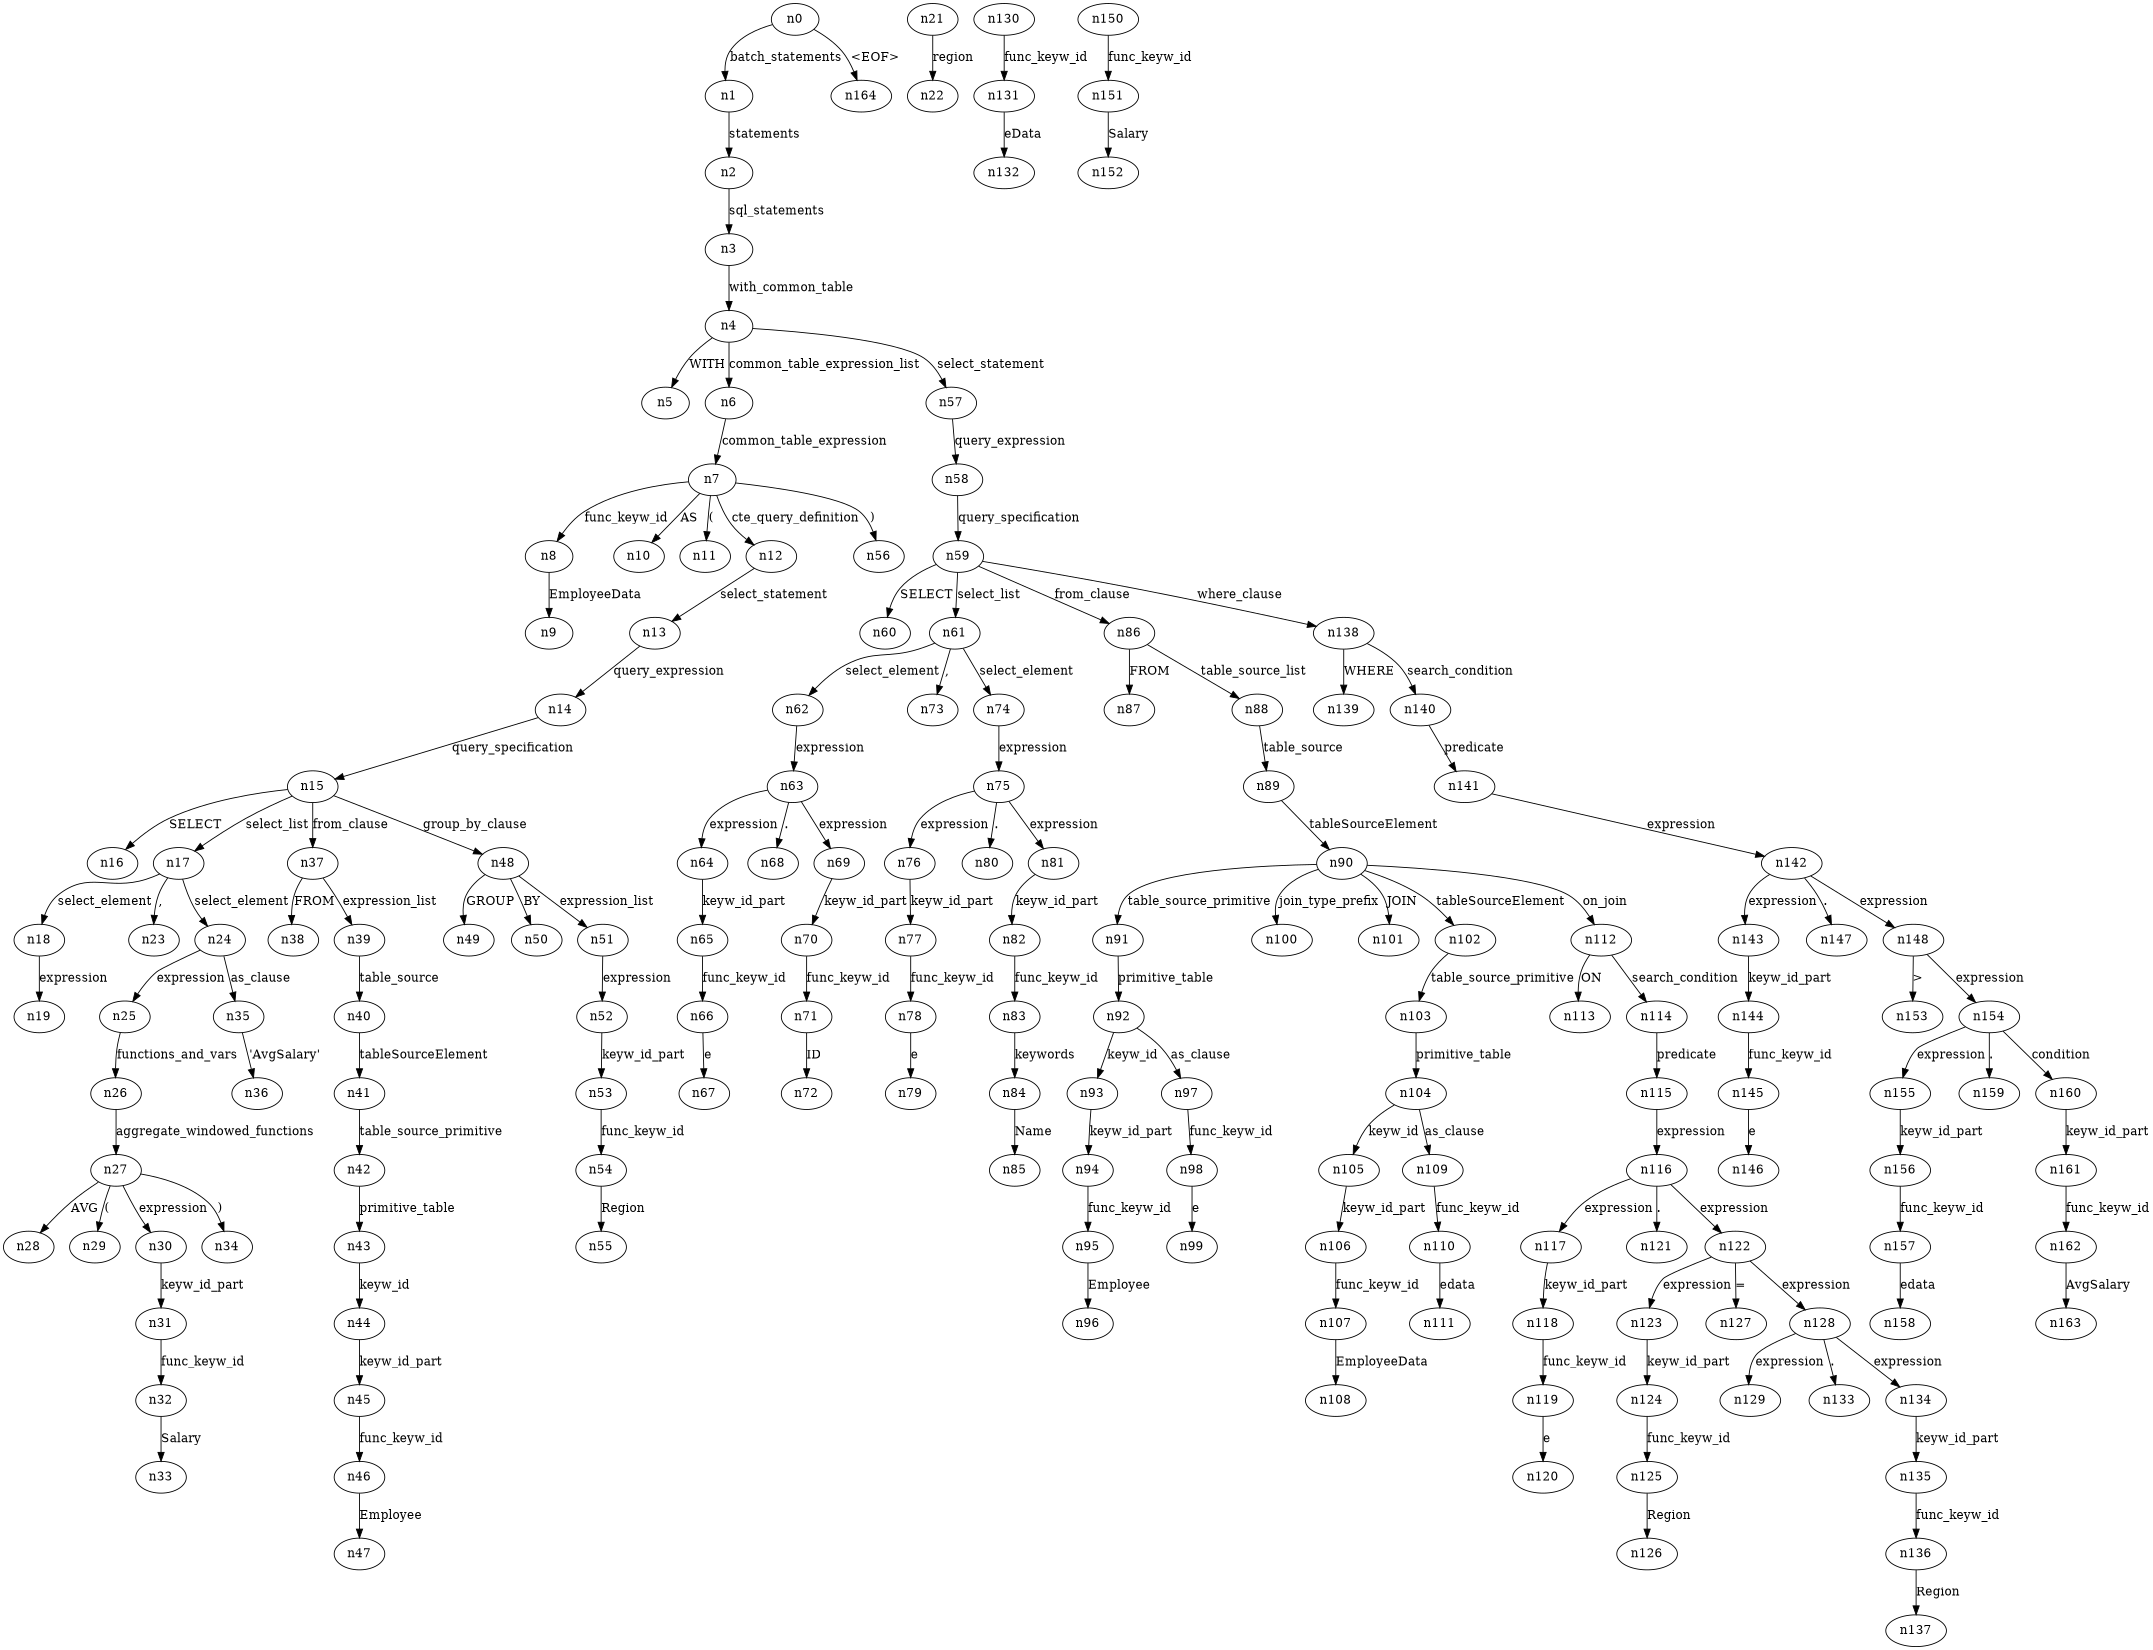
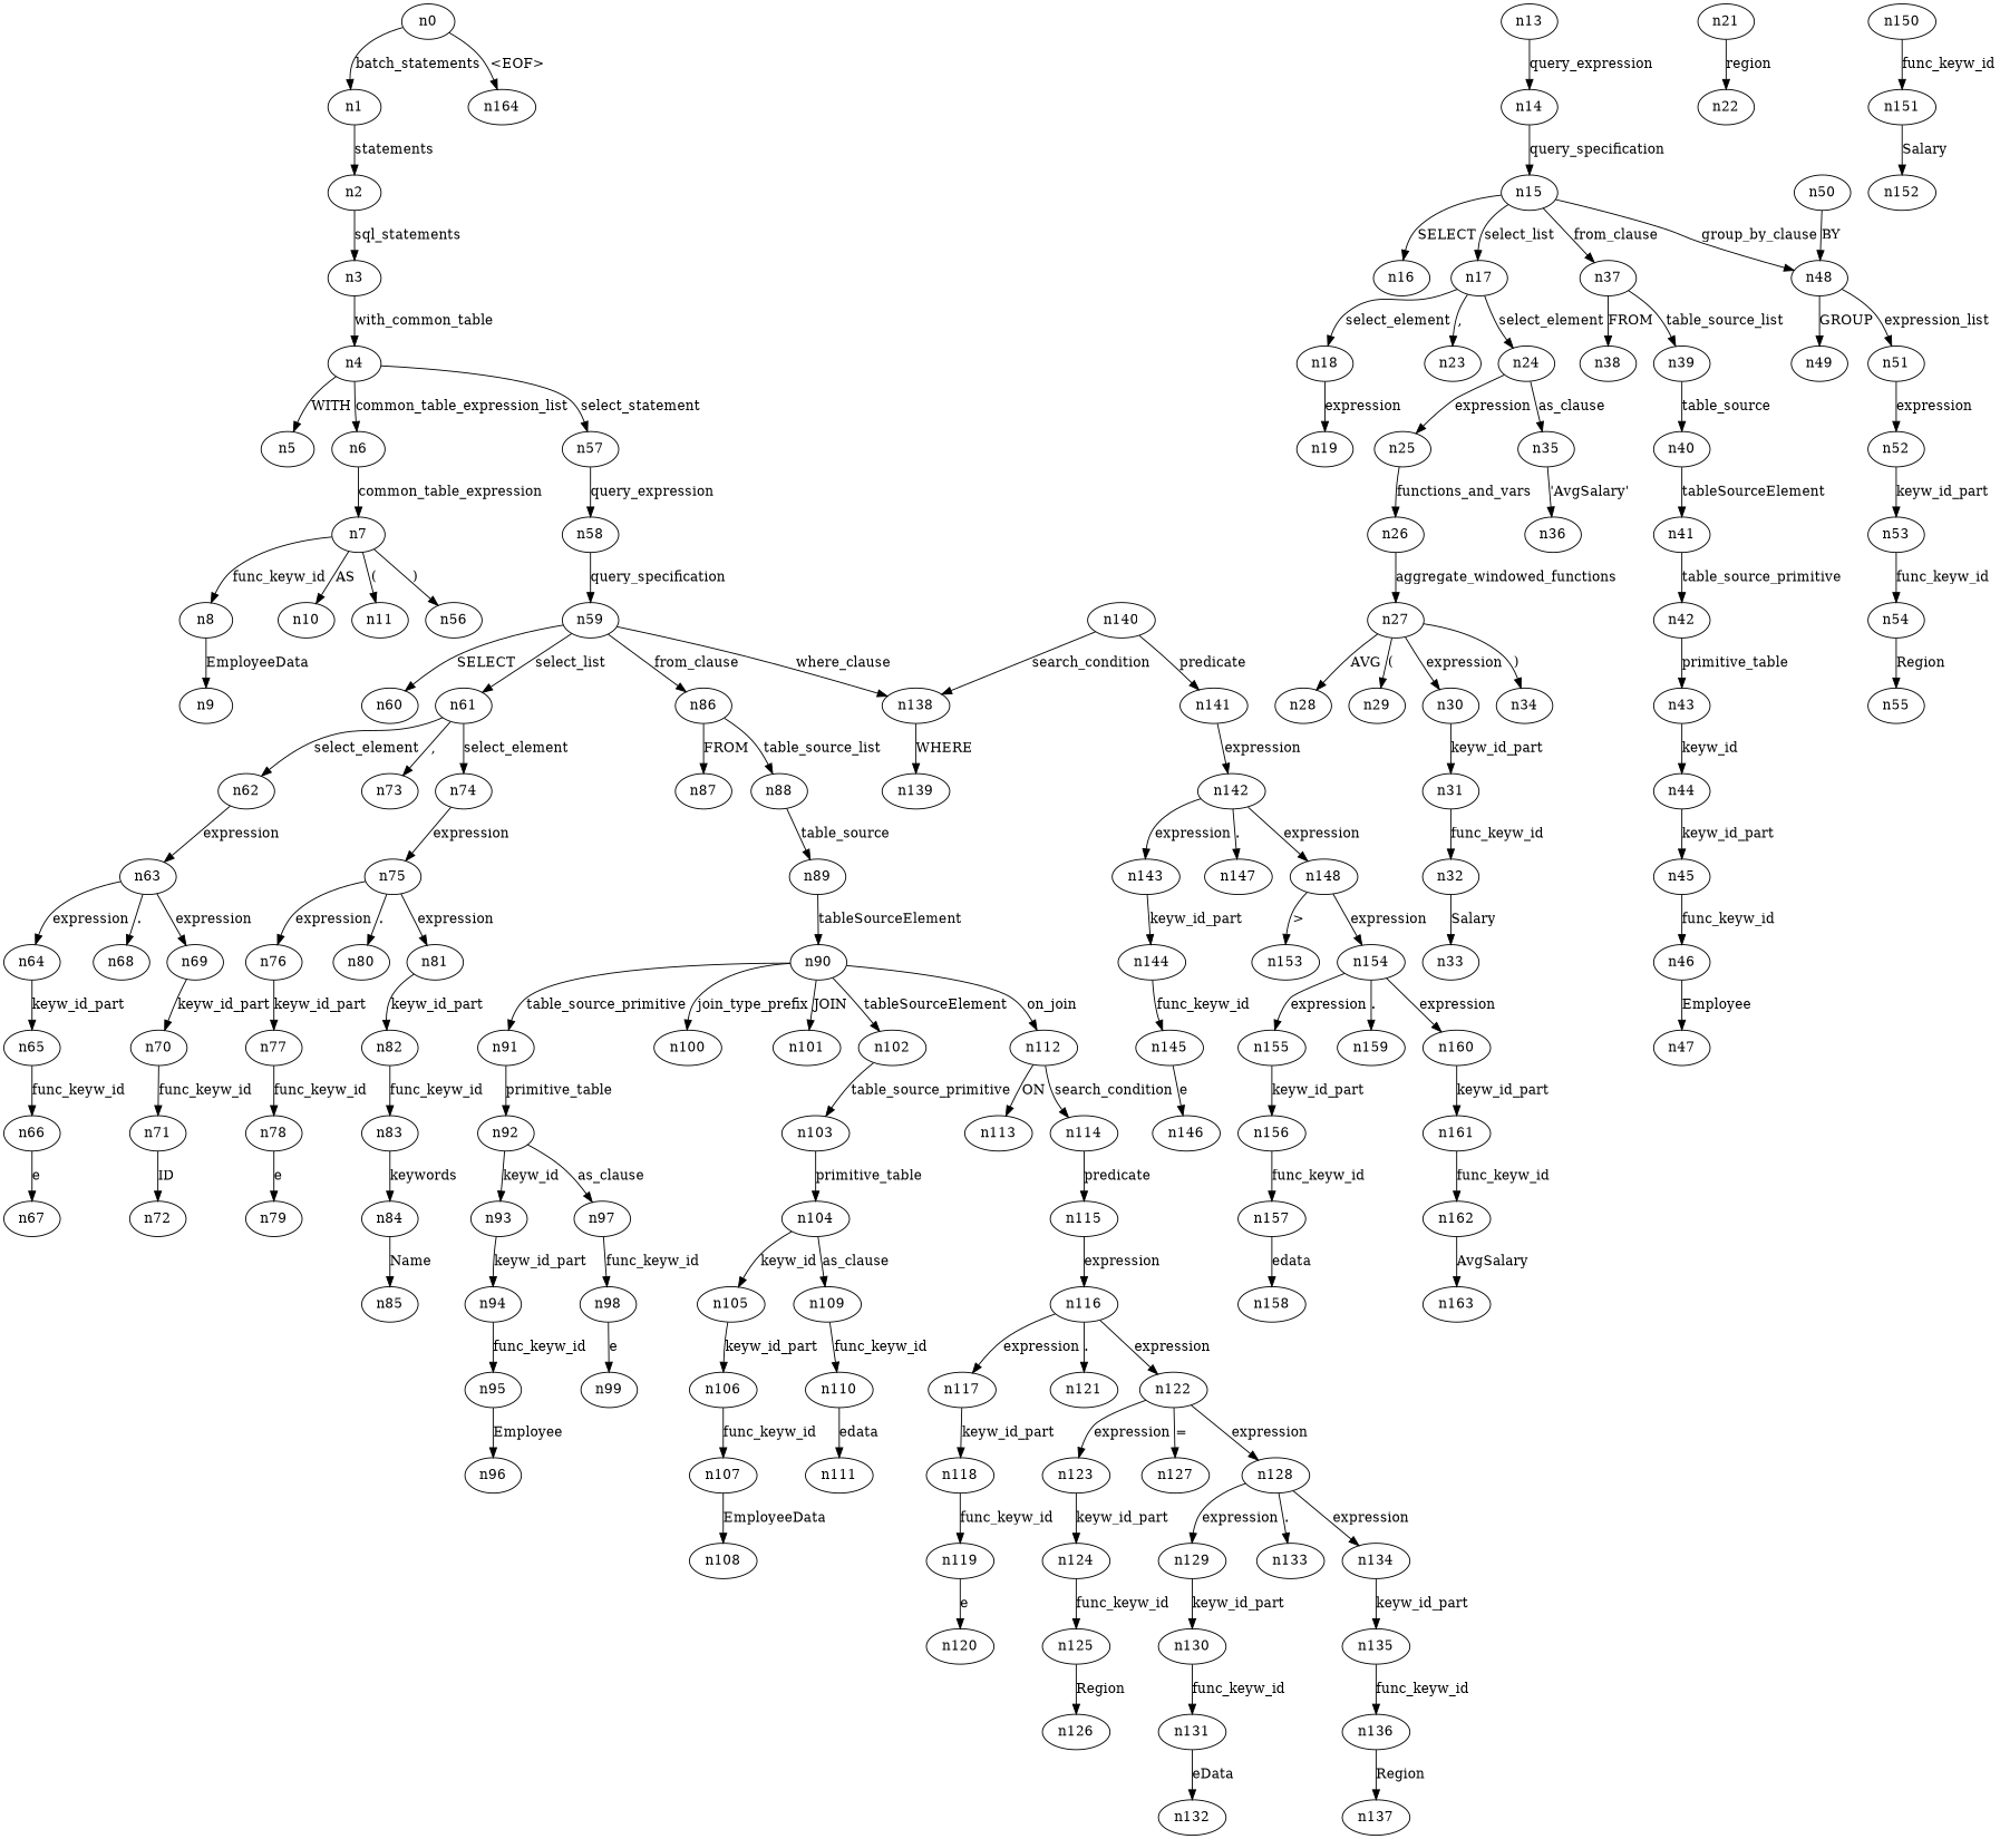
  digraph {
    n0
    n1
    n164
    n2
    n3
    n4
    n5
    n6
    n57
    n7
    n58
    n8
    n10
    n11
-   n12
    n56
    n9
    n13
    n14
    n15
    n16
    n17
    n37
    n48
    n18
    n23
    n24
    n38
    n39
    n49
    n50
    n51
    n19
    n25
    n35
    n21
    n22
    n26
    n36
    n27
    n28
    n29
    n30
    n34
    n31
    n32
    n33
    n40
    n41
    n42
    n43
    n44
    n45
    n46
    n47
    n52
    n53
    n54
    n55
    n59
    n60
    n61
    n86
    n138
    n62
    n73
    n74
    n87
    n88
    n139
    n140
    n63
    n75
    n64
    n68
    n69
    n65
    n70
    n66
    n67
    n71
    n72
    n76
    n80
    n81
    n77
    n82
    n78
    n79
    n83
    n84
    n85
    n89
    n90
    n91
    n100
    n101
    n102
    n112
    n92
    n103
    n113
    n114
    n93
    n97
    n94
    n98
    n95
    n96
    n99
    n104
    n105
    n109
    n106
    n110
    n107
    n108
    n111
    n115
    n116
    n117
    n121
    n122
    n118
    n123
    n127
    n128
    n119
    n120
    n124
    n129
    n133
    n134
    n125
    n126
    n130
    n135
    n131
    n132
    n136
    n137
    n141
    n142
    n143
    n147
    n148
    n144
    n153
    n154
    n145
    n146
    n155
    n159
    n160
    n150
    n151
    n152
    n156
    n161
    n157
    n158
    n162
    n163
    n0 -> n1 [label=batch_statements]
    n0 -> n164 [label="<EOF>"]
    n1 -> n2 [label=statements]
    n2 -> n3 [label=sql_statements]
    n3 -> n4 [label=with_common_table]
    n4 -> n5 [label=WITH]
    n4 -> n6 [label=common_table_expression_list]
    n4 -> n57 [label=select_statement]
    n6 -> n7 [label=common_table_expression]
    n57 -> n58 [label=query_expression]
    n7 -> n8 [label=func_keyw_id]
    n7 -> n10 [label=AS]
    n7 -> n11 [label="("]
-   n7 -> n12 [label=cte_query_definition]
    n7 -> n56 [label=")"]
    n58 -> n59 [label=query_specification]
    n8 -> n9 [label=EmployeeData]
-   n12 -> n13 [label=select_statement]
    n13 -> n14 [label=query_expression]
    n14 -> n15 [label=query_specification]
    n15 -> n16 [label=SELECT]
    n15 -> n17 [label=select_list]
    n15 -> n37 [label=from_clause]
    n15 -> n48 [label=group_by_clause]
    n17 -> n18 [label=select_element]
    n17 -> n23 [label=","]
    n17 -> n24 [label=select_element]
    n37 -> n38 [label=FROM]
-   n37 -> n39 [label=expression_list]
+   n37 -> n39 [label=table_source_list]
    n48 -> n49 [label=GROUP]
-   n48 -> n50 [label=BY]
+   n50 -> n48 [label=BY]
    n48 -> n51 [label=expression_list]
    n18 -> n19 [label=expression]
    n24 -> n25 [label=expression]
    n24 -> n35 [label=as_clause]
    n39 -> n40 [label=table_source]
    n51 -> n52 [label=expression]
    n25 -> n26 [label=functions_and_vars]
    n35 -> n36 [label="'AvgSalary'"]
    n21 -> n22 [label=region]
    n26 -> n27 [label=aggregate_windowed_functions]
    n27 -> n28 [label=AVG]
    n27 -> n29 [label="("]
    n27 -> n30 [label=expression]
    n27 -> n34 [label=")"]
    n30 -> n31 [label=keyw_id_part]
    n31 -> n32 [label=func_keyw_id]
    n32 -> n33 [label=Salary]
    n40 -> n41 [label=tableSourceElement]
    n41 -> n42 [label=table_source_primitive]
    n42 -> n43 [label=primitive_table]
    n43 -> n44 [label=keyw_id]
    n44 -> n45 [label=keyw_id_part]
    n45 -> n46 [label=func_keyw_id]
    n46 -> n47 [label=Employee]
    n52 -> n53 [label=keyw_id_part]
    n53 -> n54 [label=func_keyw_id]
    n54 -> n55 [label=Region]
    n59 -> n60 [label=SELECT]
    n59 -> n61 [label=select_list]
    n59 -> n86 [label=from_clause]
    n59 -> n138 [label=where_clause]
    n61 -> n62 [label=select_element]
    n61 -> n73 [label=","]
    n61 -> n74 [label=select_element]
    n86 -> n87 [label=FROM]
    n86 -> n88 [label=table_source_list]
    n138 -> n139 [label=WHERE]
-   n138 -> n140 [label=search_condition]
+   n140 -> n138 [label=search_condition]
    n62 -> n63 [label=expression]
    n74 -> n75 [label=expression]
    n88 -> n89 [label=table_source]
    n140 -> n141 [label=predicate]
    n63 -> n64 [label=expression]
    n63 -> n68 [label="."]
    n63 -> n69 [label=expression]
    n75 -> n76 [label=expression]
    n75 -> n80 [label="."]
    n75 -> n81 [label=expression]
    n64 -> n65 [label=keyw_id_part]
    n69 -> n70 [label=keyw_id_part]
    n65 -> n66 [label=func_keyw_id]
    n70 -> n71 [label=func_keyw_id]
    n66 -> n67 [label=e]
    n71 -> n72 [label=ID]
    n76 -> n77 [label=keyw_id_part]
    n81 -> n82 [label=keyw_id_part]
    n77 -> n78 [label=func_keyw_id]
    n82 -> n83 [label=func_keyw_id]
    n78 -> n79 [label=e]
    n83 -> n84 [label=keywords]
    n84 -> n85 [label=Name]
    n89 -> n90 [label=tableSourceElement]
    n90 -> n91 [label=table_source_primitive]
    n90 -> n100 [label=join_type_prefix]
    n90 -> n101 [label=JOIN]
    n90 -> n102 [label=tableSourceElement]
    n90 -> n112 [label=on_join]
    n91 -> n92 [label=primitive_table]
    n102 -> n103 [label=table_source_primitive]
    n112 -> n113 [label=ON]
    n112 -> n114 [label=search_condition]
    n92 -> n93 [label=keyw_id]
    n92 -> n97 [label=as_clause]
    n103 -> n104 [label=primitive_table]
    n114 -> n115 [label=predicate]
    n93 -> n94 [label=keyw_id_part]
    n97 -> n98 [label=func_keyw_id]
    n94 -> n95 [label=func_keyw_id]
    n98 -> n99 [label=e]
    n95 -> n96 [label=Employee]
    n104 -> n105 [label=keyw_id]
    n104 -> n109 [label=as_clause]
    n105 -> n106 [label=keyw_id_part]
    n109 -> n110 [label=func_keyw_id]
    n106 -> n107 [label=func_keyw_id]
    n110 -> n111 [label=edata]
    n107 -> n108 [label=EmployeeData]
    n115 -> n116 [label=expression]
    n116 -> n117 [label=expression]
    n116 -> n121 [label="."]
    n116 -> n122 [label=expression]
    n117 -> n118 [label=keyw_id_part]
    n122 -> n123 [label=expression]
    n122 -> n127 [label="="]
    n122 -> n128 [label=expression]
    n118 -> n119 [label=func_keyw_id]
    n123 -> n124 [label=keyw_id_part]
    n128 -> n129 [label=expression]
    n128 -> n133 [label="."]
    n128 -> n134 [label=expression]
    n119 -> n120 [label=e]
    n124 -> n125 [label=func_keyw_id]
+   n129 -> n130 [label=keyw_id_part]
    n134 -> n135 [label=keyw_id_part]
    n125 -> n126 [label=Region]
    n130 -> n131 [label=func_keyw_id]
    n135 -> n136 [label=func_keyw_id]
    n131 -> n132 [label=eData]
    n136 -> n137 [label=Region]
    n141 -> n142 [label=expression]
    n142 -> n143 [label=expression]
    n142 -> n147 [label="."]
    n142 -> n148 [label=expression]
    n143 -> n144 [label=keyw_id_part]
    n148 -> n153 [label=">"]
    n148 -> n154 [label=expression]
    n144 -> n145 [label=func_keyw_id]
    n154 -> n155 [label=expression]
    n154 -> n159 [label="."]
-   n154 -> n160 [label=condition]
+   n154 -> n160 [label=expression]
    n145 -> n146 [label=e]
    n155 -> n156 [label=keyw_id_part]
    n160 -> n161 [label=keyw_id_part]
    n150 -> n151 [label=func_keyw_id]
    n151 -> n152 [label=Salary]
    n156 -> n157 [label=func_keyw_id]
    n161 -> n162 [label=func_keyw_id]
    n157 -> n158 [label=edata]
    n162 -> n163 [label=AvgSalary]
  }
